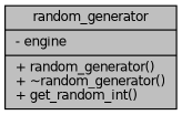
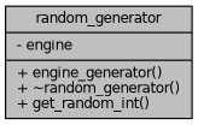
  digraph {
-   n1 [color=black fillcolor=grey75 fontcolor=black fontname=Helvetica fontsize=10 height=0.2 label="{random_generator\n|- engine\l|+ random_generator()\l+ ~random_generator()\l+ get_random_int()\l}" shape=record style=filled width=0.4]
+   n1 [color=black fillcolor=grey75 fontcolor=black fontname=Helvetica fontsize=10 height=0.2 label="{random_generator\n|- engine\l|+ engine_generator()\l+ ~random_generator()\l+ get_random_int()\l}" shape=record style=filled width=0.4]
  }
